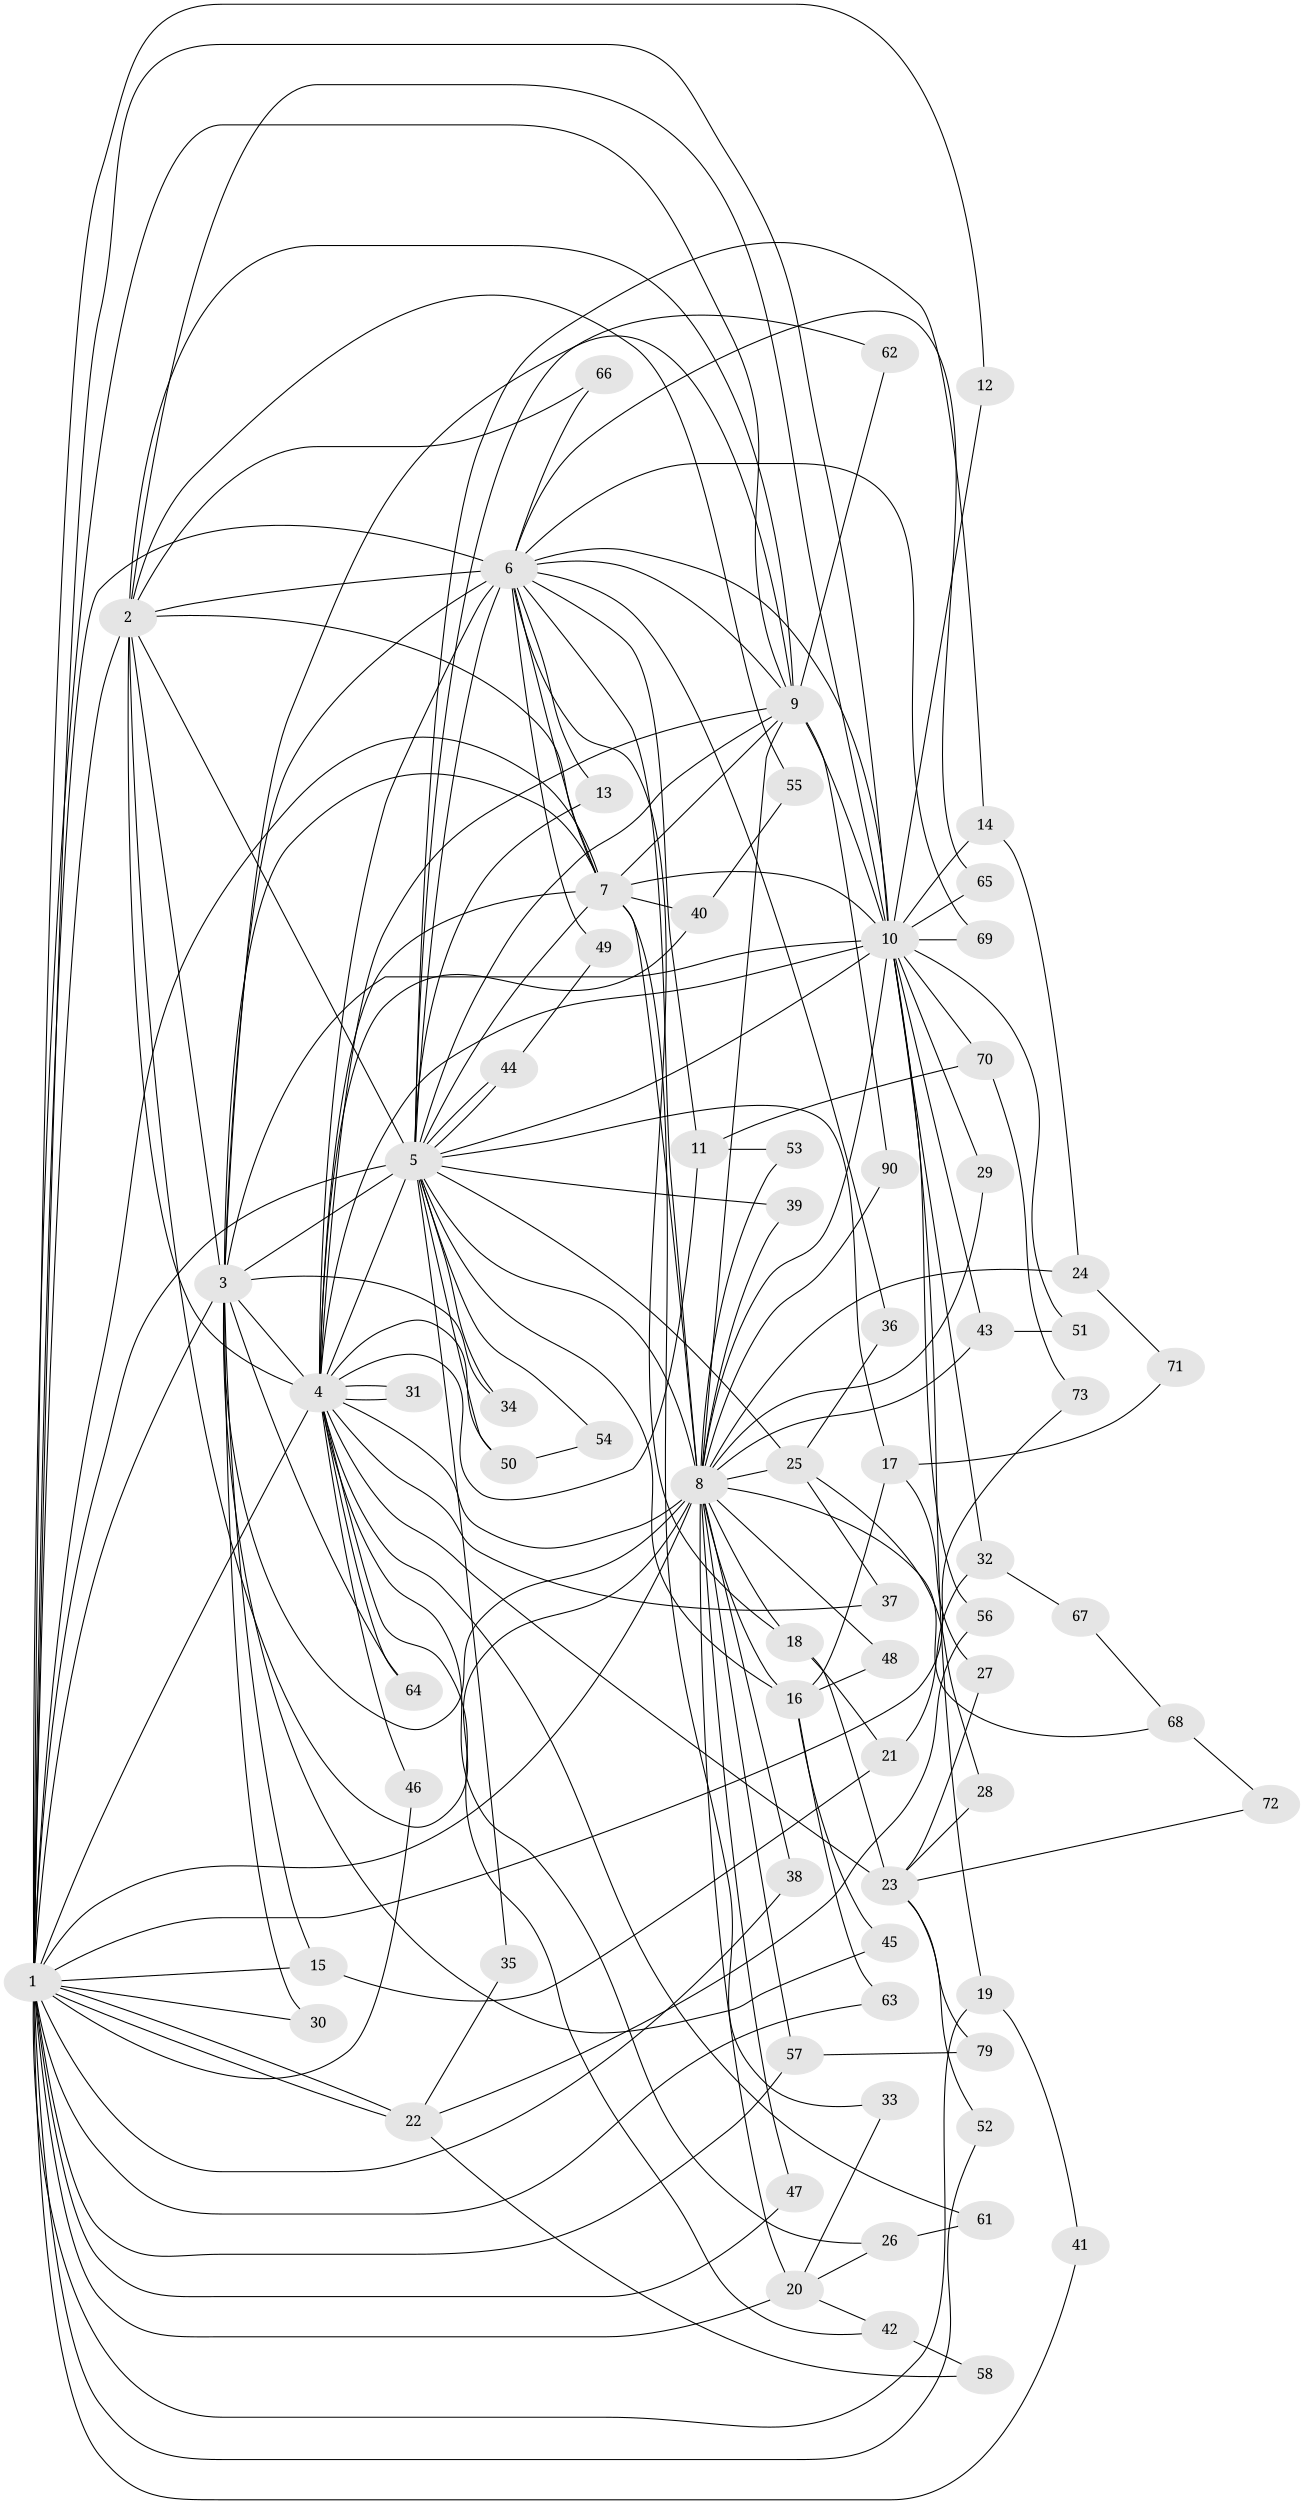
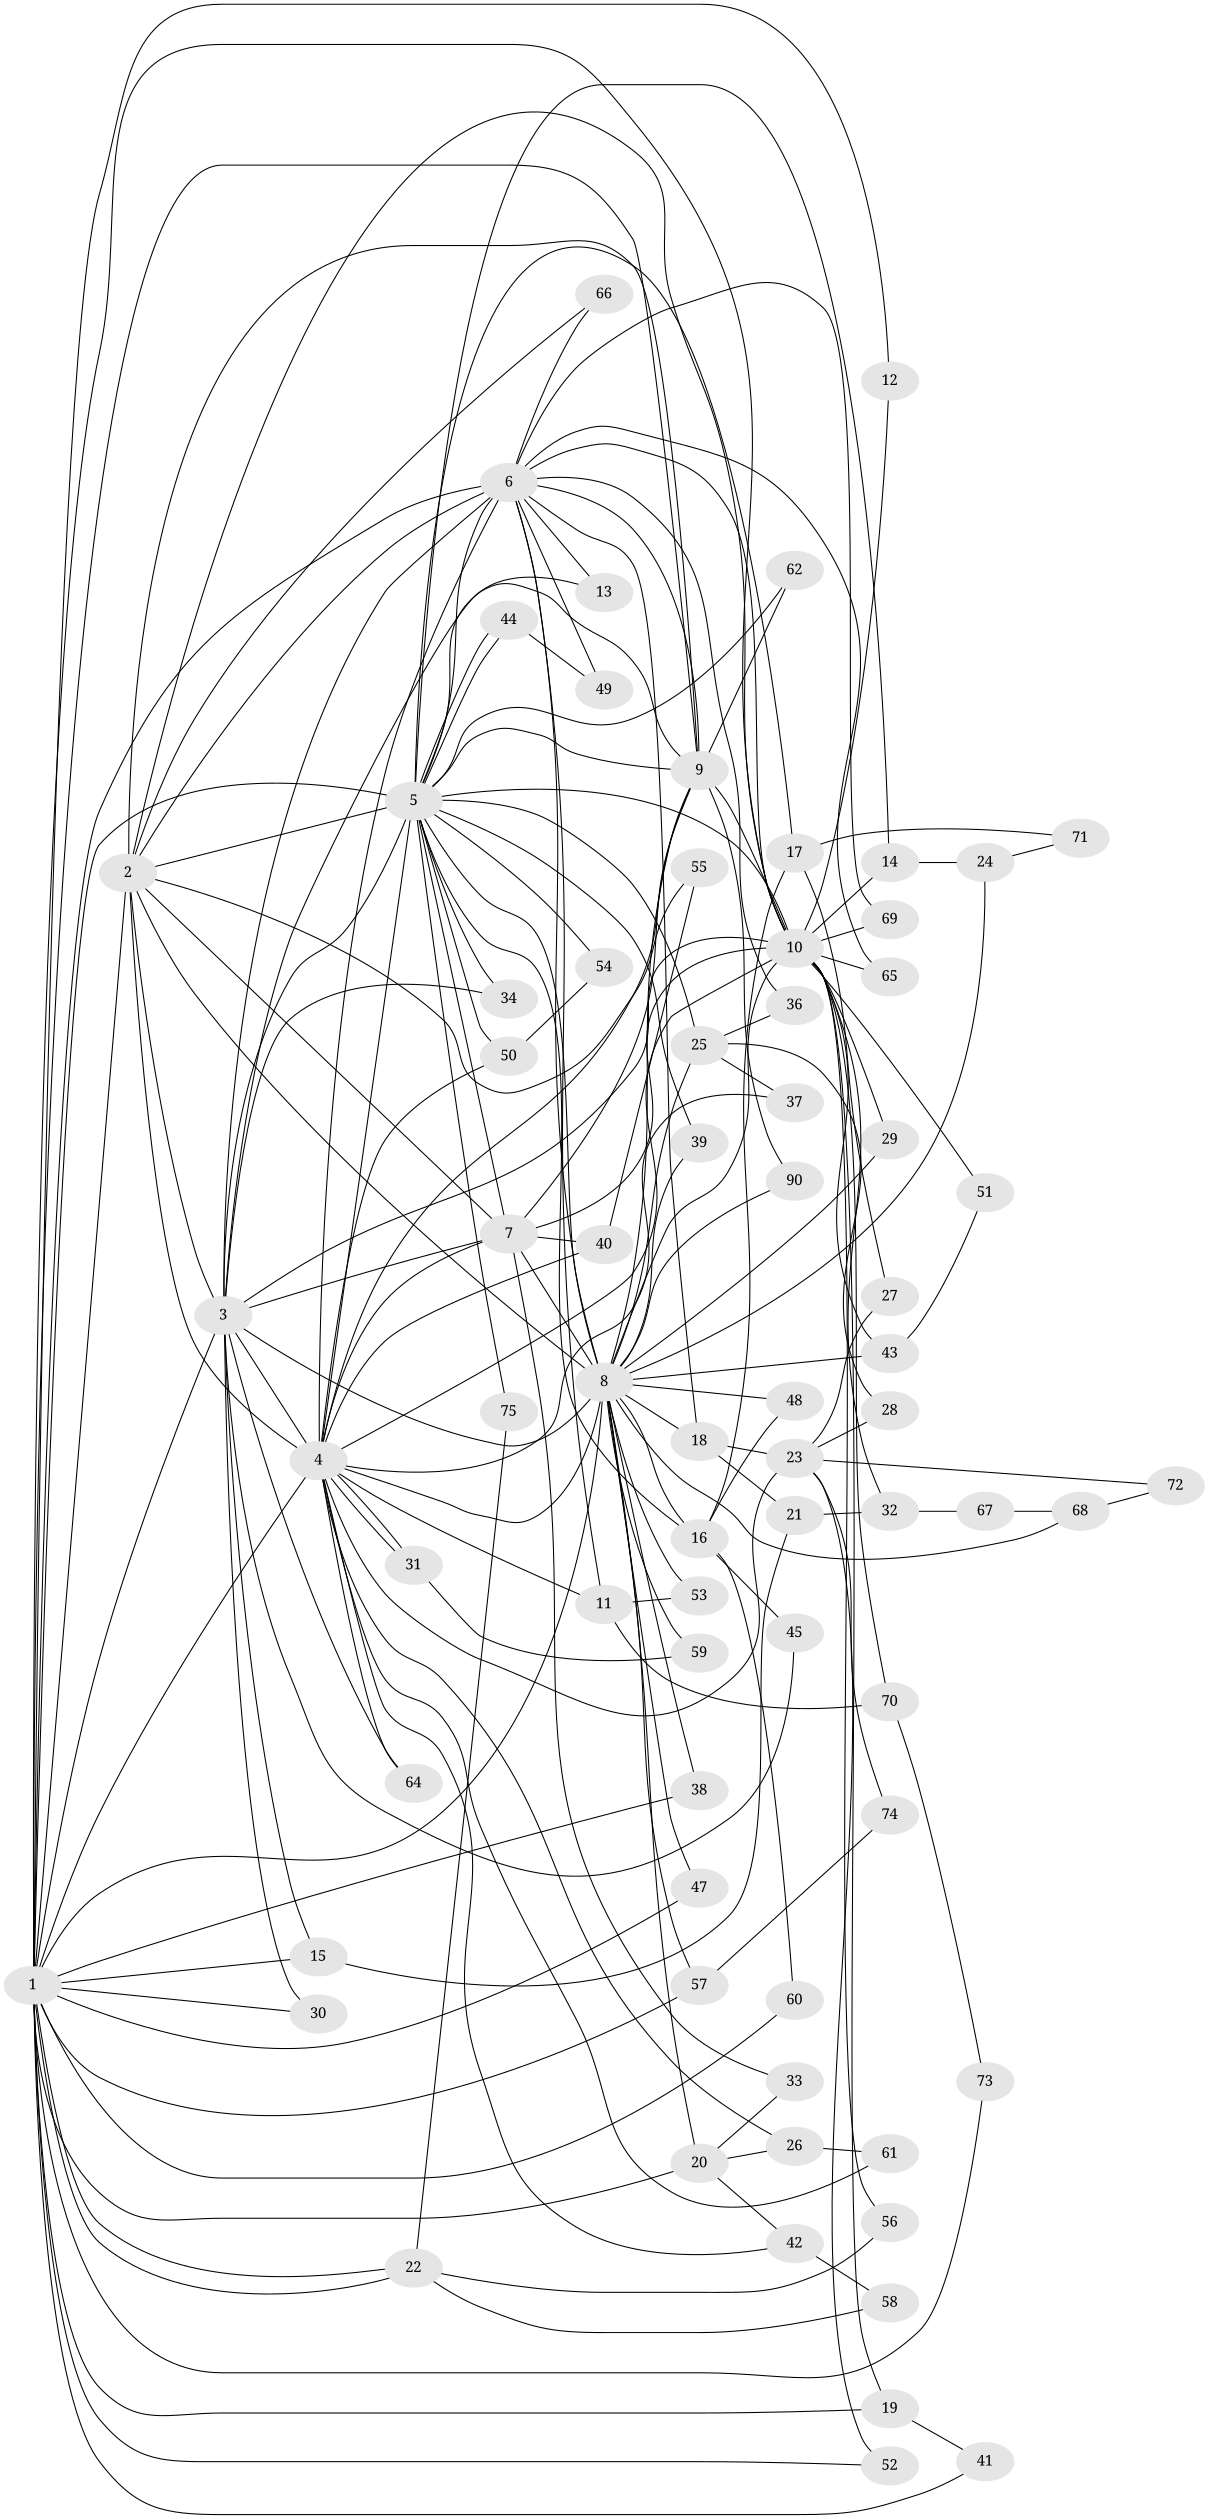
  graph {
    fontname="Noto Serif"
    rankdir=LR
    node [color=gray90 fontname="Noto Serif" style=filled]
    edge [fontname="Noto Serif"]
    1
    2
    3
    4
    5
    6
    7
    8
    9
    10
    12
    15
    19
    20
    22
    30
    38
    41
-   46
    47
    52
    57
-   63
+   63 [label=60]
    73
    55
    66
    34
    45
    64
    11
    23
    26
    31
    37
    40
    42
    50
    61
    13
    14
    16
    17
    25
-   35
+   35 [label=75]
    39
    44
    54
    62
    18
    36
    49
    65
    69
    33
    24
    29
    43
    48
    53
+   59
    n61 [label=90]
    68
    32
    51
    56
    70
    21
    58
-   74 [label=79]
+   74
    27
    28
    72
    71
    67
    1 -- 2
    1 -- 3
    1 -- 4
    1 -- 5
    1 -- 6
-   1 -- 7
    1 -- 8
    1 -- 9
    1 -- 10
    1 -- 12
    1 -- 15
    1 -- 19
    1 -- 20
    1 -- 22
    1 -- 22
    1 -- 30
    1 -- 38
    1 -- 41
-   1 -- 46
    1 -- 47
    1 -- 52
    1 -- 57
    1 -- 63
    1 -- 73
    2 -- 3
    2 -- 4
    2 -- 5
    2 -- 6
    2 -- 7
    2 -- 8
    2 -- 9
    2 -- 10
    2 -- 55
    2 -- 66
    3 -- 4
    3 -- 5
    3 -- 6
    3 -- 7
    3 -- 8
    3 -- 9
    3 -- 10
    3 -- 15
    3 -- 30
    3 -- 34
    3 -- 45
    3 -- 64
    4 -- 5
    4 -- 6
    4 -- 7
    4 -- 8
    4 -- 9
    4 -- 10
-   4 -- 46
    4 -- 64
    4 -- 11
    4 -- 23
    4 -- 26
    4 -- 31
    4 -- 31
    4 -- 37
    4 -- 40
    4 -- 42
    4 -- 50
    4 -- 61
    5 -- 6
    5 -- 7
    5 -- 8
    5 -- 9
    5 -- 10
    5 -- 34
    5 -- 50
    5 -- 13
    5 -- 14
    5 -- 16
    5 -- 17
    5 -- 25
    5 -- 35
    5 -- 39
    5 -- 44
    5 -- 44
    5 -- 54
    5 -- 62
-   6 -- 7
    6 -- 8
    6 -- 9
    6 -- 10
    6 -- 66
    6 -- 11
    6 -- 13
    6 -- 18
    6 -- 36
    6 -- 49
    6 -- 65
    6 -- 69
    7 -- 8
    7 -- 9
    7 -- 10
    7 -- 40
    7 -- 33
    8 -- 9
    8 -- 10
    8 -- 20
    8 -- 38
    8 -- 47
    8 -- 57
    8 -- 16
    8 -- 25
    8 -- 39
    8 -- 18
    8 -- 24
    8 -- 29
    8 -- 43
    8 -- 48
    8 -- 53
+   8 -- 59
    8 -- n61
    8 -- 68
    9 -- 10
    9 -- 62
    9 -- n61
    10 -- 12
    10 -- 19
    10 -- 14
    10 -- 65
    10 -- 69
    10 -- 29
    10 -- 43
    10 -- 32
    10 -- 51
    10 -- 56
    10 -- 70
    15 -- 21
    19 -- 41
    20 -- 26
    20 -- 42
    20 -- 33
    22 -- 35
    22 -- 56
    22 -- 58
    57 -- 74
    11 -- 53
    11 -- 70
    23 -- 52
    23 -- 74
    23 -- 27
    23 -- 28
    23 -- 72
    26 -- 61
+   31 -- 59
    40 -- 55
    42 -- 58
    50 -- 54
    14 -- 24
    16 -- 63
    16 -- 45
    16 -- 17
    16 -- 48
    17 -- 27
    17 -- 71
    25 -- 37
    25 -- 36
    25 -- 28
    44 -- 49
    18 -- 23
    18 -- 21
    24 -- 71
    43 -- 51
    68 -- 72
    32 -- 67
    70 -- 73
    21 -- 32
    67 -- 68
  }
